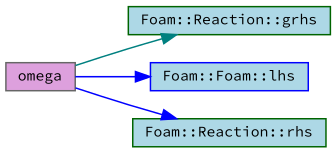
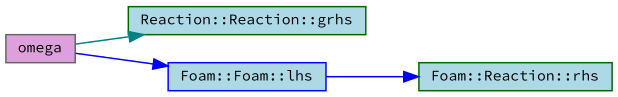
  digraph {
    fontname="Source Code Pro"
    rankdir=LR
    node [color=darkgreen fillcolor=lightblue fontname="Source Code Pro" fontsize=10 shape=record style=filled]
    edge [color=blue fontname="Source Code Pro" fontsize=10 labelfontname=FreeSans labelfontsize=10 style=solid]
    n1 [color=gray40 fillcolor=plum fontcolor=black height=0.2 label=omega width=0.4]
-   n2 [height=0.2 label="Foam::Reaction::grhs" width=0.4]
+   n2 [height=0.2 label="Reaction::Reaction::grhs" width=0.4]
    n3 [color=blue height=0.2 label="Foam::Foam::lhs" width=0.4]
    n4 [height=0.2 label="Foam::Reaction::rhs" width=0.4]
    n1 -> n2 [color=teal]
    n1 -> n3
-   n1 -> n4
+   n3 -> n4
  }
